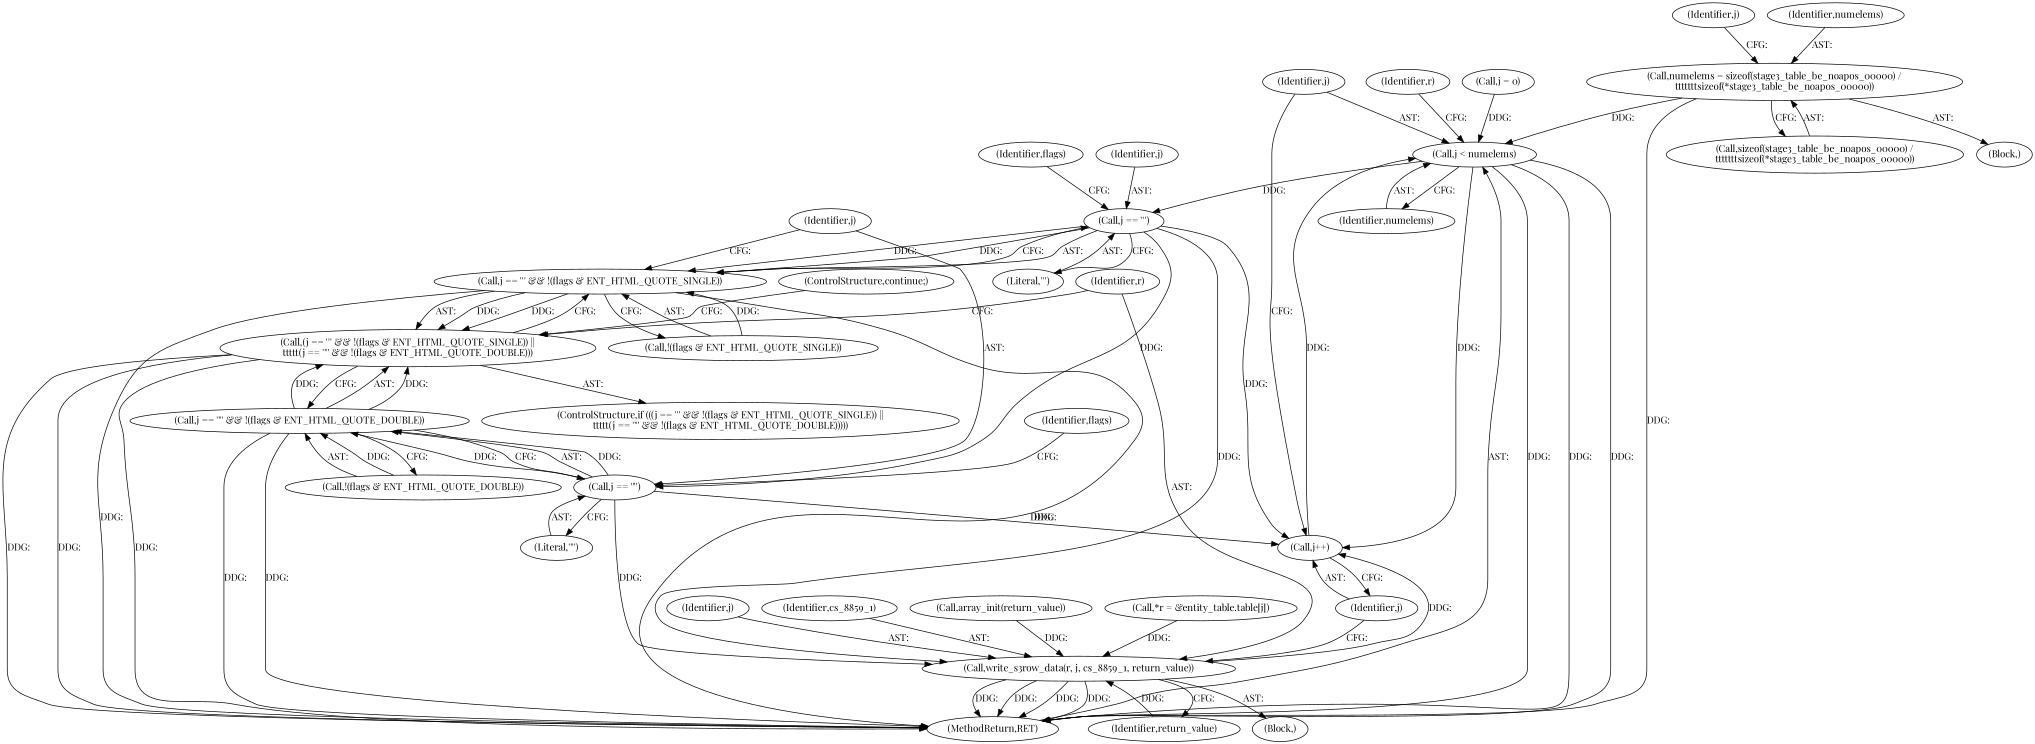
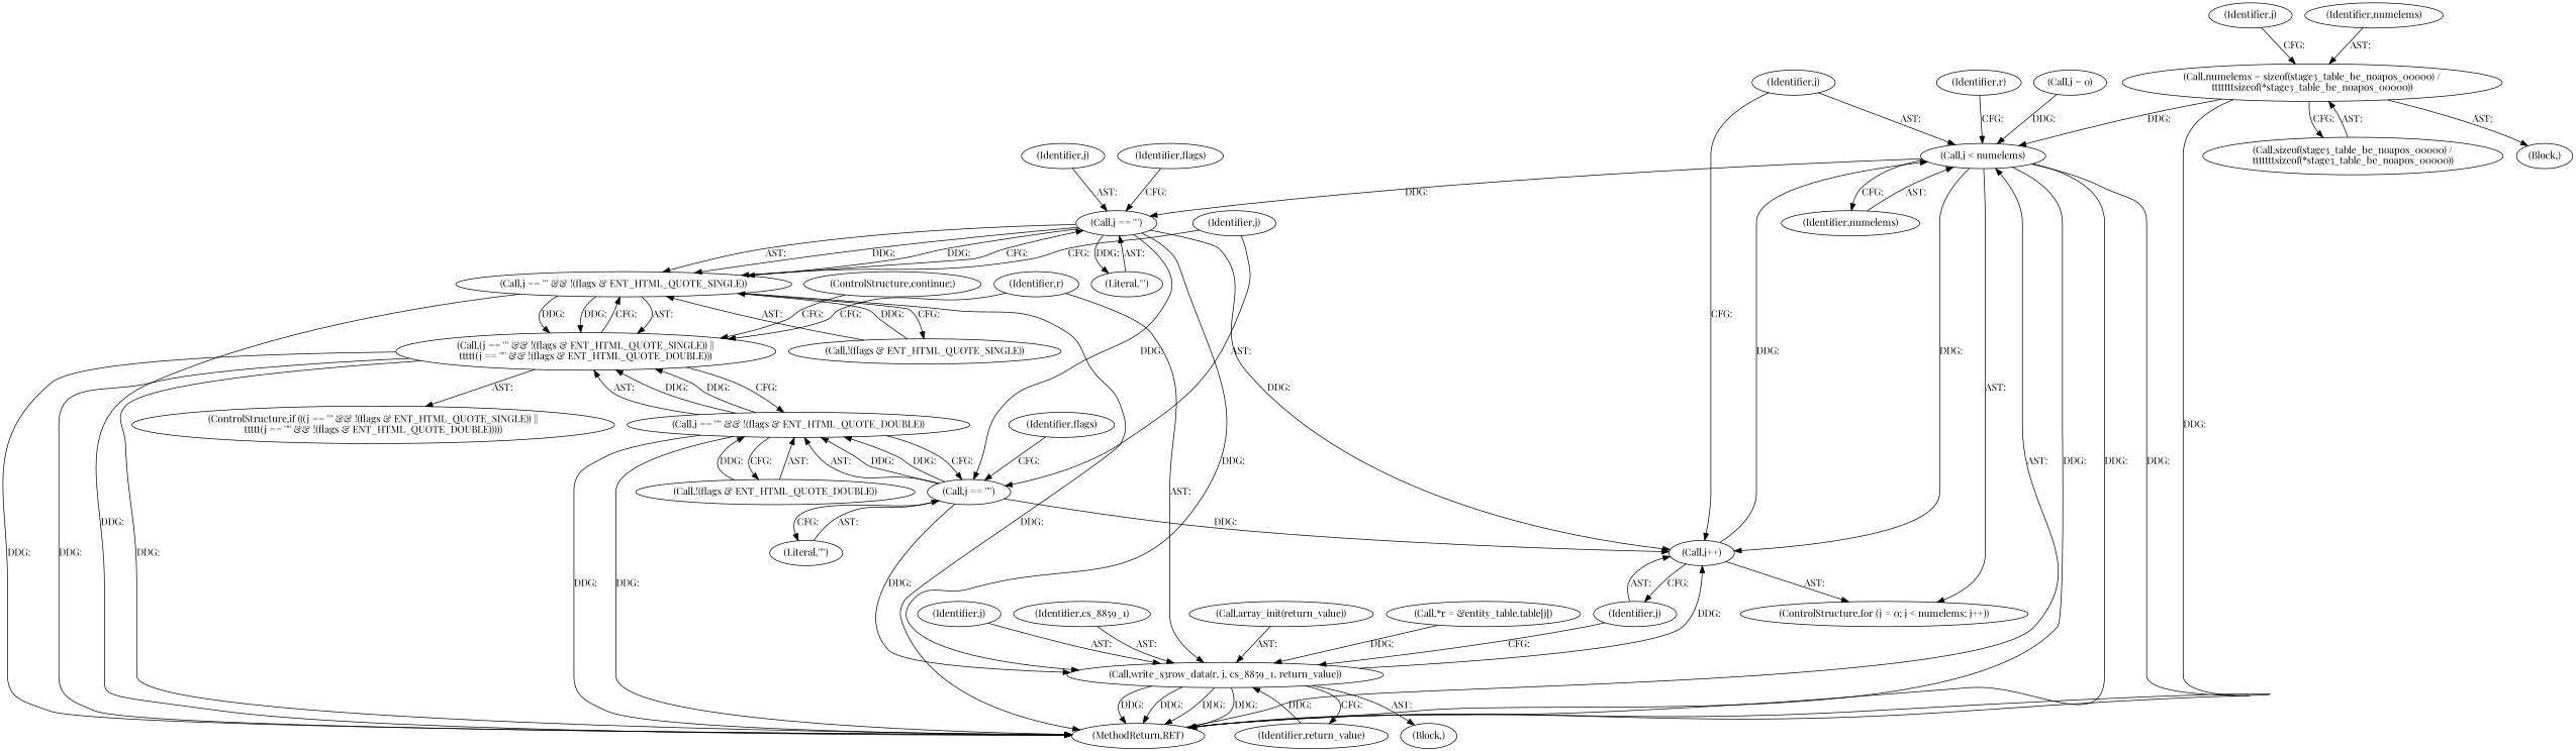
  digraph {
    fontname="Playfair Display"
    node [fontname="Playfair Display"]
    edge [fontname="Playfair Display"]
    n1 [label="(Call,numelems = sizeof(stage3_table_be_noapos_00000) /\n\t\t\t\t\t\t\tsizeof(*stage3_table_be_noapos_00000))"]
    n2 [label="(Call,j < numelems)"]
    n3 [label="(MethodReturn,RET)"]
    n4 [label="(Block,)"]
    n5 [label="(Call,sizeof(stage3_table_be_noapos_00000) /\n\t\t\t\t\t\t\tsizeof(*stage3_table_be_noapos_00000))"]
    n6 [label="(Call,j++)"]
    n7 [label="(Call,j == '\'')"]
    n8 [label="(Identifier,numelems)"]
+   n9 [label="(ControlStructure,for (j = 0; j < numelems; j++))"]
    n10 [label="(Identifier,j)"]
    n11 [label="(Call,j == '\'' && !(flags & ENT_HTML_QUOTE_SINGLE))"]
    n12 [label="(Call,j == '\"')"]
    n13 [label="(Call,write_s3row_data(r, j, cs_8859_1, return_value))"]
    n14 [label="(Literal,'\'')"]
    n15 [label="(Call,(j == '\'' && !(flags & ENT_HTML_QUOTE_SINGLE)) ||\n\t\t\t\t\t(j == '\"' && !(flags & ENT_HTML_QUOTE_DOUBLE)))"]
    n16 [label="(Call,!(flags & ENT_HTML_QUOTE_SINGLE))"]
    n17 [label="(Call,j == '\"' && !(flags & ENT_HTML_QUOTE_DOUBLE))"]
    n18 [label="(Literal,'\"')"]
    n19 [label="(Identifier,return_value)"]
    n20 [label="(Block,)"]
    n21 [label="(ControlStructure,if (((j == '\'' && !(flags & ENT_HTML_QUOTE_SINGLE)) ||\n\t\t\t\t\t(j == '\"' && !(flags & ENT_HTML_QUOTE_DOUBLE)))))"]
    n22 [label="(Call,!(flags & ENT_HTML_QUOTE_DOUBLE))"]
    n23 [label="(Identifier,j)"]
    n24 [label="(Identifier,j)"]
    n25 [label="(Identifier,j)"]
    n26 [label="(Identifier,r)"]
    n27 [label="(Identifier,flags)"]
    n28 [label="(Identifier,j)"]
    n29 [label="(Identifier,numelems)"]
    n30 [label="(Identifier,cs_8859_1)"]
    n31 [label="(Call,array_init(return_value))"]
    n32 [label="(Identifier,r)"]
    n33 [label="(ControlStructure,continue;)"]
    n34 [label="(Identifier,j)"]
    n35 [label="(Identifier,flags)"]
    n36 [label="(Call,*r = &entity_table.table[j])"]
    n37 [label="(Call,j = 0)"]
    n1 -> n2 [label="DDG: "]
    n1 -> n3 [label="DDG: "]
    n1 -> n4 [label="AST: "]
    n1 -> n5 [label="CFG: "]
    n2 -> n3 [label="DDG: "]
    n2 -> n3 [label="DDG: "]
    n2 -> n3 [label="DDG: "]
    n2 -> n6 [label="DDG: "]
    n2 -> n7 [label="DDG: "]
    n2 -> n8 [label="CFG: "]
+   n2 -> n9 [label="AST: "]
    n3 -> n2 [label="AST: "]
    n5 -> n1 [label="AST: "]
    n6 -> n2 [label="DDG: "]
+   n6 -> n9 [label="AST: "]
    n6 -> n10 [label="CFG: "]
    n7 -> n6 [label="DDG: "]
    n7 -> n11 [label="AST: "]
    n7 -> n11 [label="DDG: "]
    n7 -> n11 [label="DDG: "]
    n7 -> n12 [label="DDG: "]
    n7 -> n13 [label="DDG: "]
-   n7 -> n14 [label="CFG: "]
+   n7 -> n14 [label="DDG: "]
    n8 -> n2 [label="AST: "]
    n10 -> n6 [label="AST: "]
    n10 -> n13 [label="CFG: "]
    n11 -> n3 [label="DDG: "]
    n11 -> n3 [label="DDG: "]
    n11 -> n7 [label="CFG: "]
    n11 -> n15 [label="AST: "]
    n11 -> n15 [label="DDG: "]
    n11 -> n15 [label="DDG: "]
    n11 -> n16 [label="CFG: "]
    n12 -> n6 [label="DDG: "]
    n12 -> n13 [label="DDG: "]
    n12 -> n17 [label="AST: "]
    n12 -> n17 [label="DDG: "]
    n12 -> n17 [label="DDG: "]
    n12 -> n18 [label="CFG: "]
    n13 -> n3 [label="DDG: "]
    n13 -> n3 [label="DDG: "]
    n13 -> n3 [label="DDG: "]
    n13 -> n3 [label="DDG: "]
    n13 -> n6 [label="DDG: "]
    n13 -> n19 [label="CFG: "]
    n13 -> n20 [label="AST: "]
    n14 -> n7 [label="AST: "]
    n15 -> n3 [label="DDG: "]
    n15 -> n3 [label="DDG: "]
    n15 -> n3 [label="DDG: "]
    n15 -> n11 [label="CFG: "]
    n15 -> n17 [label="CFG: "]
    n15 -> n21 [label="AST: "]
    n16 -> n11 [label="AST: "]
    n16 -> n11 [label="DDG: "]
    n17 -> n3 [label="DDG: "]
    n17 -> n3 [label="DDG: "]
    n17 -> n12 [label="CFG: "]
    n17 -> n15 [label="AST: "]
    n17 -> n15 [label="DDG: "]
    n17 -> n15 [label="DDG: "]
    n17 -> n22 [label="CFG: "]
    n18 -> n12 [label="AST: "]
    n19 -> n13 [label="DDG: "]
    n22 -> n17 [label="AST: "]
    n22 -> n17 [label="DDG: "]
    n23 -> n2 [label="AST: "]
    n23 -> n6 [label="CFG: "]
    n24 -> n1 [label="CFG: "]
    n25 -> n13 [label="AST: "]
    n26 -> n13 [label="AST: "]
    n26 -> n15 [label="CFG: "]
    n27 -> n12 [label="CFG: "]
    n28 -> n11 [label="CFG: "]
    n28 -> n12 [label="AST: "]
    n29 -> n1 [label="AST: "]
    n30 -> n13 [label="AST: "]
-   n31 -> n13 [label="DDG: "]
+   n31 -> n13 [label="AST: "]
    n32 -> n2 [label="CFG: "]
    n33 -> n15 [label="CFG: "]
    n34 -> n7 [label="AST: "]
    n35 -> n7 [label="CFG: "]
    n36 -> n13 [label="DDG: "]
    n37 -> n2 [label="DDG: "]
  }
